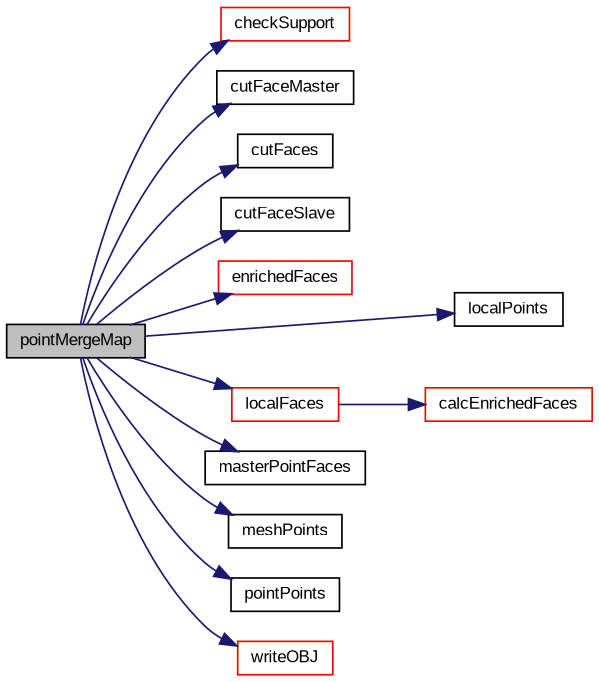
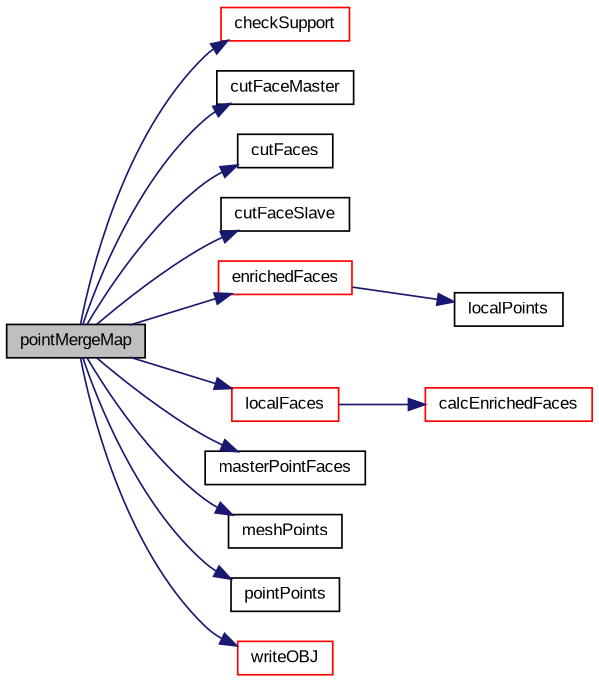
  digraph {
    fontname="Liberation Sans"
    rankdir=LR
    node [color=black fontname="Liberation Sans" fontsize=10 shape=record]
    edge [color=midnightblue fontname="Liberation Sans" fontsize=10 labelfontname=Helvetica labelfontsize=10 style=solid]
    n1 [fillcolor=grey75 fontcolor=black height=0.2 label=pointMergeMap style=filled width=0.4]
    n2 [color=red height=0.2 label=checkSupport width=0.4]
    n3 [height=0.2 label=cutFaceMaster width=0.4]
    n4 [height=0.2 label=cutFaces width=0.4]
    n5 [height=0.2 label=cutFaceSlave width=0.4]
    n6 [color=red height=0.2 label=enrichedFaces width=0.4]
    n7 [color=red height=0.2 label=localFaces width=0.4]
    n8 [height=0.2 label=localPoints width=0.4]
    n9 [height=0.2 label=masterPointFaces width=0.4]
    n10 [height=0.2 label=meshPoints width=0.4]
    n11 [height=0.2 label=pointPoints width=0.4]
    n12 [color=red height=0.2 label=writeOBJ width=0.4]
    n13 [color=red height=0.2 label=calcEnrichedFaces width=0.4]
    n1 -> n2
    n1 -> n3
    n1 -> n4
    n1 -> n5
    n1 -> n6
    n1 -> n7
-   n1 -> n8
+   n6 -> n8
    n1 -> n9
    n1 -> n10
    n1 -> n11
    n1 -> n12
    n7 -> n13
  }
